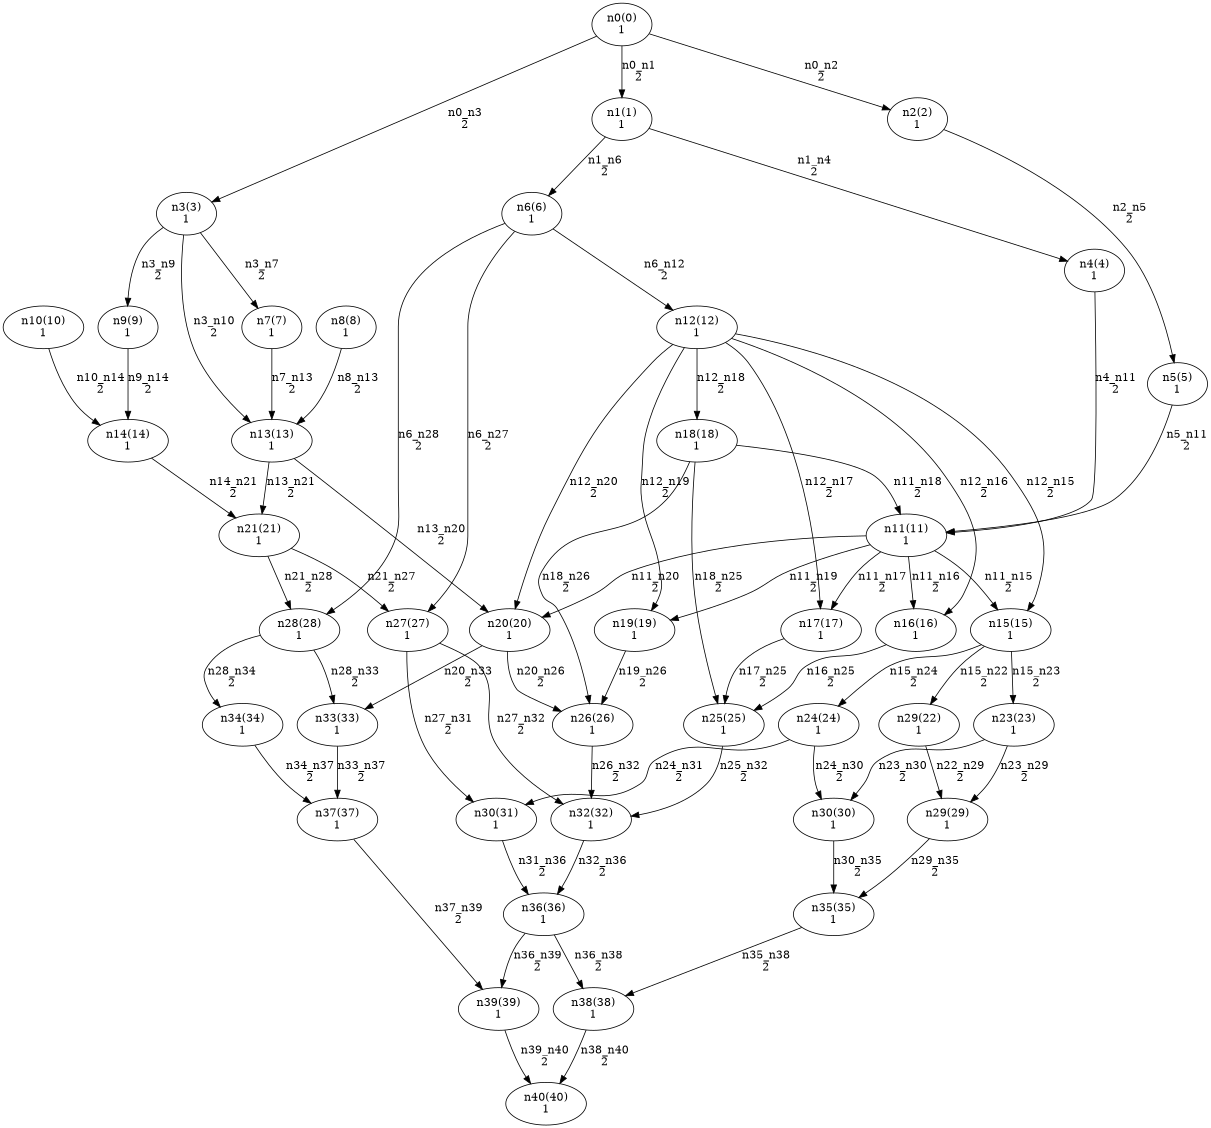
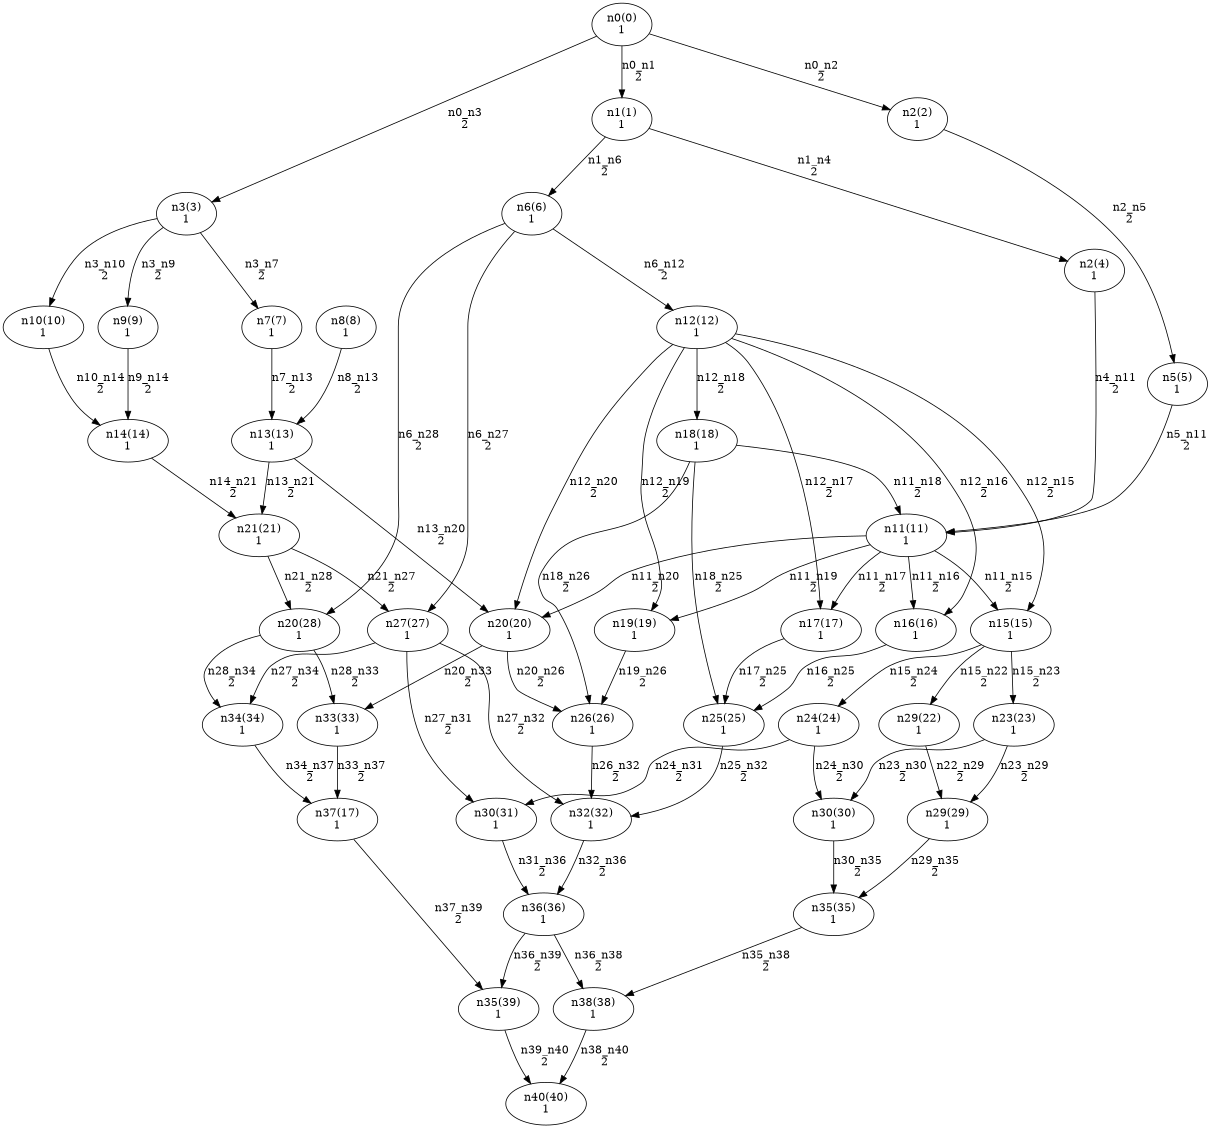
  digraph {
    n1 [label="n0(0)\n1"]
    n2 [label="n1(1)\n1"]
    n3 [label="n2(2)\n1"]
    n4 [label="n3(3)\n1"]
-   n5 [label="n4(4)\n1"]
+   n5 [label="n2(4)\n1"]
    n6 [label="n6(6)\n1"]
    n7 [label="n5(5)\n1"]
    n8 [label="n7(7)\n1"]
    n9 [label="n9(9)\n1"]
    n10 [label="n10(10)\n1"]
    n11 [label="n11(11)\n1"]
    n12 [label="n12(12)\n1"]
    n13 [label="n27(27)\n1"]
-   n14 [label="n28(28)\n1"]
+   n14 [label="n20(28)\n1"]
    n15 [label="n13(13)\n1"]
    n16 [label="n8(8)\n1"]
    n17 [label="n14(14)\n1"]
    n18 [label="n15(15)\n1"]
    n19 [label="n16(16)\n1"]
    n20 [label="n17(17)\n1"]
    n21 [label="n19(19)\n1"]
    n22 [label="n20(20)\n1"]
    n23 [label="n18(18)\n1"]
    n24 [label="n30(31)\n1"]
    n25 [label="n32(32)\n1"]
    n26 [label="n34(34)\n1"]
    n27 [label="n33(33)\n1"]
    n28 [label="n21(21)\n1"]
    n29 [label="n29(22)\n1"]
    n30 [label="n23(23)\n1"]
    n31 [label="n24(24)\n1"]
    n32 [label="n25(25)\n1"]
    n33 [label="n26(26)\n1"]
    n34 [label="n36(36)\n1"]
-   n35 [label="n37(37)\n1"]
+   n35 [label="n37(17)\n1"]
    n36 [label="n29(29)\n1"]
    n37 [label="n30(30)\n1"]
    n38 [label="n35(35)\n1"]
-   n39 [label="n39(39)\n1"]
+   n39 [label="n35(39)\n1"]
    n40 [label="n38(38)\n1"]
    n41 [label="n40(40)\n1"]
    n1 -> n2 [label="n0_n1\n2"]
    n1 -> n3 [label="n0_n2\n2"]
    n1 -> n4 [label="n0_n3\n2"]
    n2 -> n5 [label="n1_n4\n2"]
    n2 -> n6 [label="n1_n6\n2"]
    n3 -> n7 [label="n2_n5\n2"]
    n4 -> n8 [label="n3_n7\n2"]
    n4 -> n9 [label="n3_n9\n2"]
-   n4 -> n15 [label="n3_n10\n2"]
+   n4 -> n10 [label="n3_n10\n2"]
    n5 -> n11 [label="n4_n11\n2"]
    n6 -> n12 [label="n6_n12\n2"]
    n6 -> n13 [label="n6_n27\n2"]
    n6 -> n14 [label="n6_n28\n2"]
    n7 -> n11 [label="n5_n11\n2"]
    n8 -> n15 [label="n7_n13\n2"]
    n9 -> n17 [label="n9_n14\n2"]
    n10 -> n17 [label="n10_n14\n2"]
    n11 -> n18 [label="n11_n15\n2"]
    n11 -> n19 [label="n11_n16\n2"]
    n11 -> n20 [label="n11_n17\n2"]
    n11 -> n21 [label="n11_n19\n2"]
    n11 -> n22 [label="n11_n20\n2"]
    n12 -> n18 [label="n12_n15\n2"]
    n12 -> n19 [label="n12_n16\n2"]
    n12 -> n20 [label="n12_n17\n2"]
    n12 -> n21 [label="n12_n19\n2"]
    n12 -> n22 [label="n12_n20\n2"]
    n12 -> n23 [label="n12_n18\n2"]
    n13 -> n24 [label="n27_n31\n2"]
    n13 -> n25 [label="n27_n32\n2"]
+   n13 -> n26 [label="n27_n34\n2"]
    n14 -> n26 [label="n28_n34\n2"]
    n14 -> n27 [label="n28_n33\n2"]
    n15 -> n22 [label="n13_n20\n2"]
    n15 -> n28 [label="n13_n21\n2"]
    n16 -> n15 [label="n8_n13\n2"]
    n17 -> n28 [label="n14_n21\n2"]
    n18 -> n29 [label="n15_n22\n2"]
    n18 -> n30 [label="n15_n23\n2"]
    n18 -> n31 [label="n15_n24\n2"]
    n19 -> n32 [label="n16_n25\n2"]
    n20 -> n32 [label="n17_n25\n2"]
    n21 -> n33 [label="n19_n26\n2"]
    n22 -> n27 [label="n20_n33\n2"]
    n22 -> n33 [label="n20_n26\n2"]
    n23 -> n11 [label="n11_n18\n2"]
    n23 -> n32 [label="n18_n25\n2"]
    n23 -> n33 [label="n18_n26\n2"]
    n24 -> n34 [label="n31_n36\n2"]
    n25 -> n34 [label="n32_n36\n2"]
    n26 -> n35 [label="n34_n37\n2"]
    n27 -> n35 [label="n33_n37\n2"]
    n28 -> n13 [label="n21_n27\n2"]
    n28 -> n14 [label="n21_n28\n2"]
    n29 -> n36 [label="n22_n29\n2"]
    n30 -> n36 [label="n23_n29\n2"]
    n30 -> n37 [label="n23_n30\n2"]
    n31 -> n24 [label="n24_n31\n2"]
    n31 -> n37 [label="n24_n30\n2"]
    n32 -> n25 [label="n25_n32\n2"]
    n33 -> n25 [label="n26_n32\n2"]
    n34 -> n39 [label="n36_n39\n2"]
    n34 -> n40 [label="n36_n38\n2"]
    n35 -> n39 [label="n37_n39\n2"]
    n36 -> n38 [label="n29_n35\n2"]
    n37 -> n38 [label="n30_n35\n2"]
    n38 -> n40 [label="n35_n38\n2"]
    n39 -> n41 [label="n39_n40\n2"]
    n40 -> n41 [label="n38_n40\n2"]
  }
